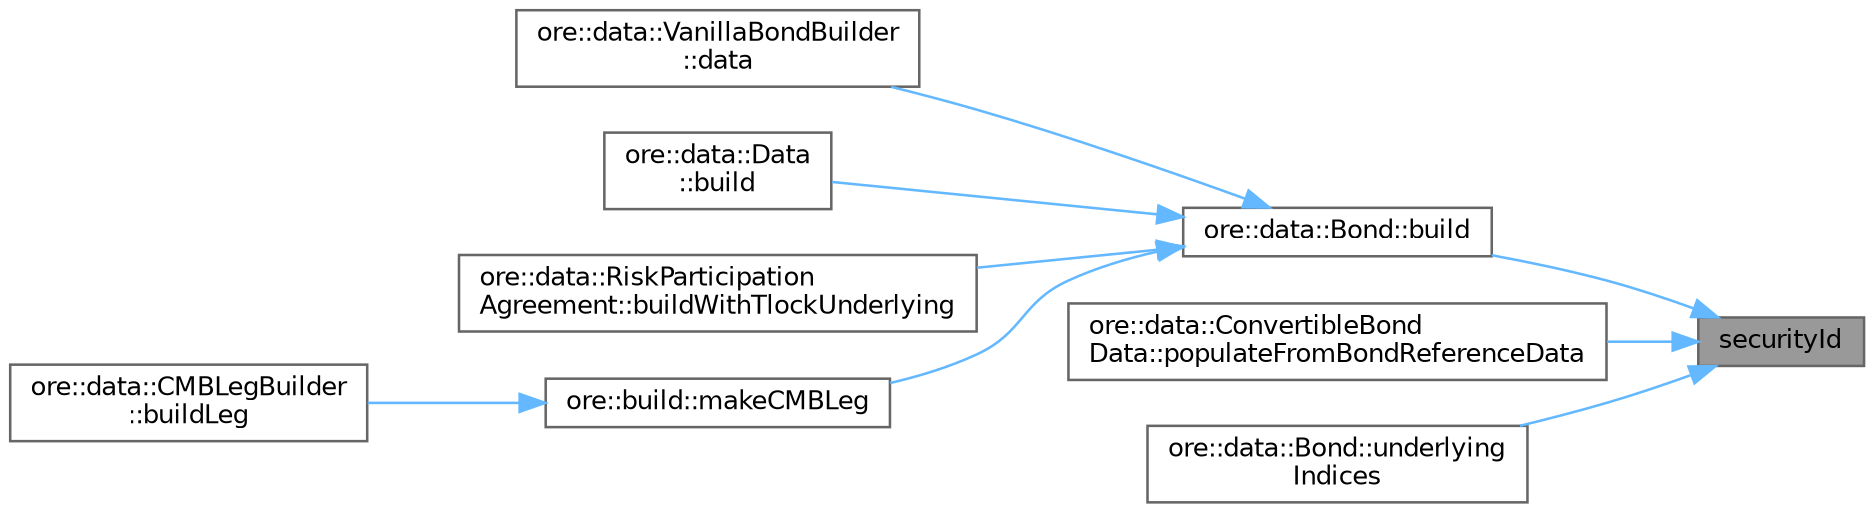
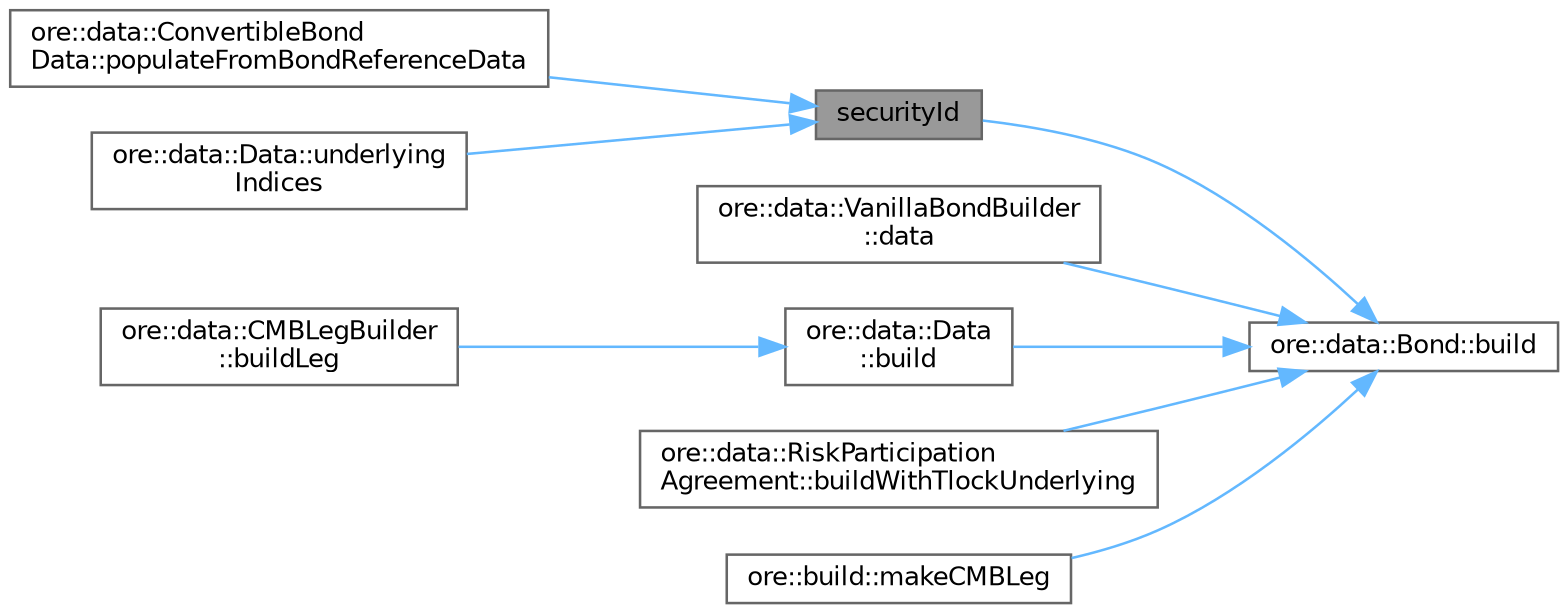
  digraph {
    rankdir=RL
    node [color=grey40 fillcolor=white fontname=Helvetica fontsize=10 shape=box style=filled]
    edge [color=steelblue1 dir=back fontname=Helvetica fontsize=10 labelfontname=Helvetica labelfontsize=10 style=solid]
    n1 [color=gray40 fillcolor=grey60 fontcolor=black height=0.2 label=securityId width=0.4]
    n2 [height=0.2 label="ore::data::Bond::build" width=0.4]
    n3 [height=0.2 label="ore::data::ConvertibleBond\lData::populateFromBondReferenceData" width=0.4]
-   n4 [height=0.2 label="ore::data::Bond::underlying\lIndices" width=0.4]
+   n4 [height=0.2 label="ore::data::Data::underlying\lIndices" width=0.4]
    n5 [height=0.2 label="ore::data::VanillaBondBuilder\l::data" width=0.4]
    n6 [height=0.2 label="ore::data::Data\l::build" width=0.4]
    n7 [height=0.2 label="ore::data::RiskParticipation\lAgreement::buildWithTlockUnderlying" width=0.4]
    n8 [height=0.2 label="ore::build::makeCMBLeg" width=0.4]
    n9 [height=0.2 label="ore::data::CMBLegBuilder\l::buildLeg" width=0.4]
-   n1 -> n2
+   n2 -> n1
    n1 -> n3
    n1 -> n4
    n2 -> n5
    n2 -> n6
    n2 -> n7
    n2 -> n8
-   n8 -> n9
+   n6 -> n9
  }
